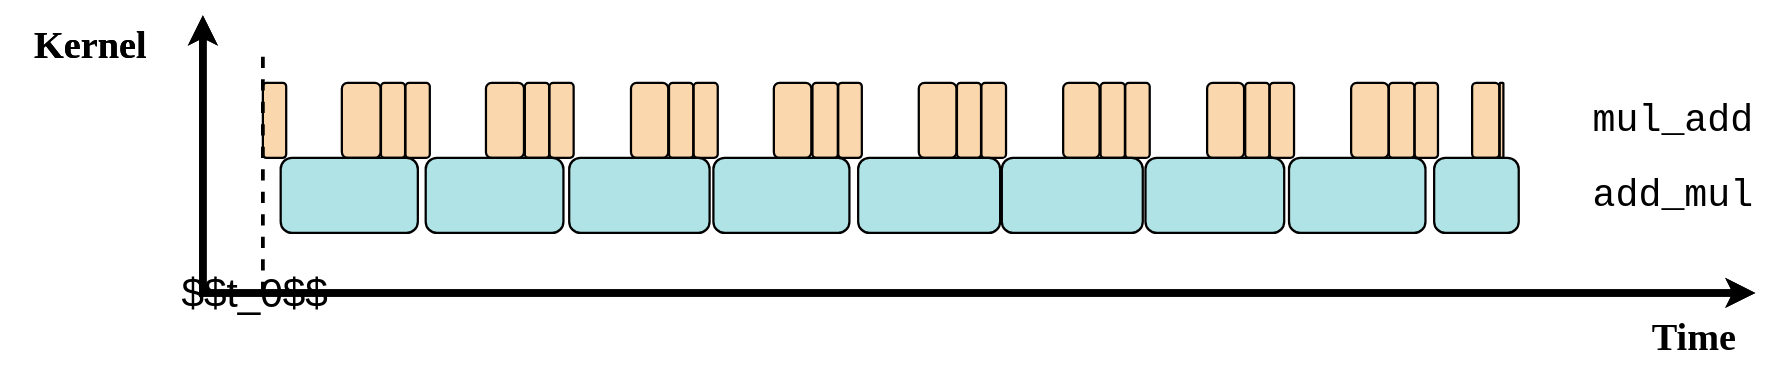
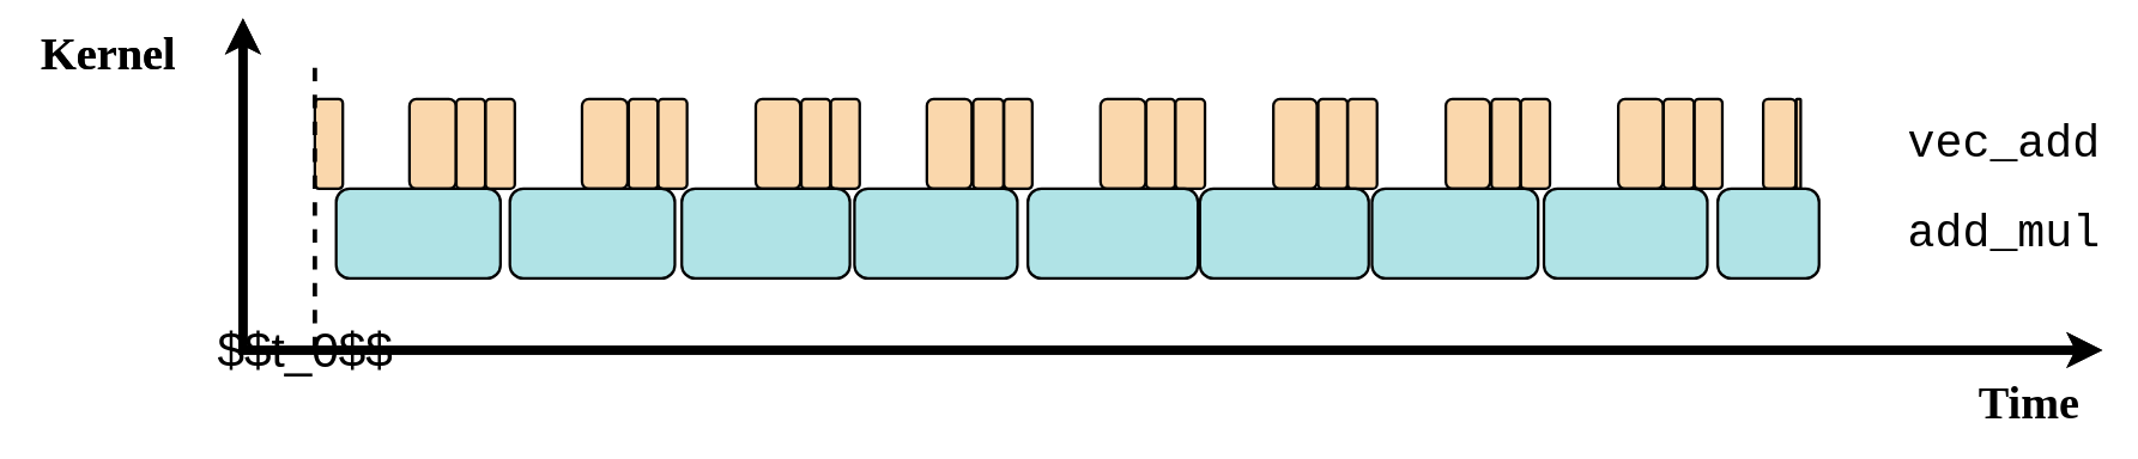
  <mxCell id="0" />
  <mxCell id="1" parent="0" />
  <mxCell id="2" value="" style="rounded=1;whiteSpace=wrap;html=1;fontSize=51;fontFamily=Times New Roman;fillColor=#fad7ac;strokeColor=default;fontColor=#000000;strokeWidth=3;" parent="1" vertex="1"><mxGeometry width="31.103" height="100" as="geometry" x="350" y="110" /></mxCell>
  <mxCell id="3" value="" style="rounded=1;whiteSpace=wrap;html=1;fontSize=51;fontFamily=Times New Roman;fillColor=#fad7ac;strokeColor=default;fontColor=#000000;strokeWidth=3;" parent="1" vertex="1"><mxGeometry x="455.311" width="51.679" height="100" as="geometry" y="110" /></mxCell>
  <mxCell id="4" value="" style="rounded=1;whiteSpace=wrap;html=1;fontSize=51;fontFamily=Times New Roman;fillColor=#fad7ac;strokeColor=default;fontColor=#000000;strokeWidth=3;" parent="1" vertex="1"><mxGeometry x="507.438" width="32.192" height="100" as="geometry" y="110" /></mxCell>
  <mxCell id="5" value="" style="rounded=1;whiteSpace=wrap;html=1;fontSize=51;fontFamily=Times New Roman;fillColor=#fad7ac;strokeColor=default;fontColor=#000000;strokeWidth=3;" parent="1" vertex="1"><mxGeometry x="540.142" width="32.447" height="100" as="geometry" y="110" /></mxCell>
  <mxCell id="6" value="" style="rounded=1;whiteSpace=wrap;html=1;fontSize=51;fontFamily=Times New Roman;fillColor=#fad7ac;strokeColor=default;fontColor=#000000;strokeWidth=3;" parent="1" vertex="1"><mxGeometry x="647.436" width="50.688" height="100" as="geometry" y="110" /></mxCell>
  <mxCell id="7" value="" style="rounded=1;whiteSpace=wrap;html=1;fontSize=51;fontFamily=Times New Roman;fillColor=#fad7ac;strokeColor=default;fontColor=#000000;strokeWidth=3;" parent="1" vertex="1"><mxGeometry x="699.308" width="32.415" height="100" as="geometry" y="110" /></mxCell>
  <mxCell id="8" value="" style="rounded=1;whiteSpace=wrap;html=1;fontSize=51;fontFamily=Times New Roman;fillColor=#fad7ac;strokeColor=default;fontColor=#000000;strokeWidth=3;" parent="1" vertex="1"><mxGeometry x="732.203" width="32.16" height="100" as="geometry" y="110" /></mxCell>
  <mxCell id="9" value="" style="rounded=1;whiteSpace=wrap;html=1;fontSize=51;fontFamily=Times New Roman;fillColor=#fad7ac;strokeColor=default;fontColor=#000000;strokeWidth=3;" parent="1" vertex="1"><mxGeometry x="840.81" width="49.664" height="100" as="geometry" y="110" /></mxCell>
  <mxCell id="10" value="" style="rounded=1;whiteSpace=wrap;html=1;fontSize=51;fontFamily=Times New Roman;fillColor=#fad7ac;strokeColor=default;fontColor=#000000;strokeWidth=3;" parent="1" vertex="1"><mxGeometry x="891.498" width="32.319" height="100" as="geometry" y="110" /></mxCell>
  <mxCell id="11" value="" style="rounded=1;whiteSpace=wrap;html=1;fontSize=51;fontFamily=Times New Roman;fillColor=#fad7ac;strokeColor=default;fontColor=#000000;strokeWidth=3;" parent="1" vertex="1"><mxGeometry x="924.393" width="32.128" height="100" as="geometry" y="110" /></mxCell>
  <mxCell id="12" value="" style="rounded=1;whiteSpace=wrap;html=1;fontSize=51;fontFamily=Times New Roman;fillColor=#fad7ac;strokeColor=default;fontColor=#000000;strokeWidth=3;" parent="1" vertex="1"><mxGeometry x="1031.304" width="49.983" height="100" as="geometry" y="110" /></mxCell>
  <mxCell id="13" value="" style="rounded=1;whiteSpace=wrap;html=1;fontSize=51;fontFamily=Times New Roman;fillColor=#fad7ac;strokeColor=default;fontColor=#000000;strokeWidth=3;" parent="1" vertex="1"><mxGeometry x="1082.791" width="33.792" height="100" as="geometry" y="110" /></mxCell>
  <mxCell id="14" value="" style="rounded=1;whiteSpace=wrap;html=1;fontSize=51;fontFamily=Times New Roman;fillColor=#fad7ac;strokeColor=default;fontColor=#000000;strokeWidth=3;" parent="1" vertex="1"><mxGeometry x="1117.159" width="31.455" height="100" as="geometry" y="110" /></mxCell>
  <mxCell id="15" value="" style="rounded=1;whiteSpace=wrap;html=1;fontSize=51;fontFamily=Times New Roman;fillColor=#fad7ac;strokeColor=default;fontColor=#000000;strokeWidth=3;" parent="1" vertex="1"><mxGeometry x="1224.55" width="50.239" height="100" as="geometry" y="110" /></mxCell>
  <mxCell id="16" value="" style="rounded=1;whiteSpace=wrap;html=1;fontSize=51;fontFamily=Times New Roman;fillColor=#fad7ac;strokeColor=default;fontColor=#000000;strokeWidth=3;" parent="1" vertex="1"><mxGeometry x="1275.429" width="32.128" height="100" as="geometry" y="110" /></mxCell>
  <mxCell id="17" value="" style="rounded=1;whiteSpace=wrap;html=1;fontSize=51;fontFamily=Times New Roman;fillColor=#fad7ac;strokeColor=default;fontColor=#000000;strokeWidth=3;" parent="1" vertex="1"><mxGeometry x="1308.069" width="32.8" height="100" as="geometry" y="110" /></mxCell>
  <mxCell id="18" value="" style="rounded=1;whiteSpace=wrap;html=1;fontSize=51;fontFamily=Times New Roman;fillColor=#fad7ac;strokeColor=default;fontColor=#000000;strokeWidth=3;" parent="1" vertex="1"><mxGeometry x="1417.059" width="48.48" height="100" as="geometry" y="110" /></mxCell>
  <mxCell id="19" value="" style="rounded=1;whiteSpace=wrap;html=1;fontSize=51;fontFamily=Times New Roman;fillColor=#fad7ac;strokeColor=default;fontColor=#000000;strokeWidth=3;" parent="1" vertex="1"><mxGeometry x="1466.915" width="32.479" height="100" as="geometry" y="110" /></mxCell>
  <mxCell id="20" value="" style="rounded=1;whiteSpace=wrap;html=1;fontSize=51;fontFamily=Times New Roman;fillColor=#fad7ac;strokeColor=default;fontColor=#000000;strokeWidth=3;" parent="1" vertex="1"><mxGeometry x="1499.874" width="32.576" height="100" as="geometry" y="110" /></mxCell>
  <mxCell id="21" value="" style="rounded=1;whiteSpace=wrap;html=1;fontSize=51;fontFamily=Times New Roman;fillColor=#fad7ac;strokeColor=default;fontColor=#000000;strokeWidth=3;" parent="1" vertex="1"><mxGeometry x="1608.993" width="49.28" height="100" as="geometry" y="110" /></mxCell>
  <mxCell id="22" value="" style="rounded=1;whiteSpace=wrap;html=1;fontSize=51;fontFamily=Times New Roman;fillColor=#fad7ac;strokeColor=default;fontColor=#000000;strokeWidth=3;" parent="1" vertex="1"><mxGeometry x="1659.777" width="32.255" height="100" as="geometry" y="110" /></mxCell>
  <mxCell id="23" value="" style="rounded=1;whiteSpace=wrap;html=1;fontSize=51;fontFamily=Times New Roman;fillColor=#fad7ac;strokeColor=default;fontColor=#000000;strokeWidth=3;" parent="1" vertex="1"><mxGeometry x="1692.512" width="32.384" height="100" as="geometry" y="110" /></mxCell>
  <mxCell id="24" value="" style="rounded=1;whiteSpace=wrap;html=1;fontSize=51;fontFamily=Times New Roman;fillColor=#fad7ac;strokeColor=default;fontColor=#000000;strokeWidth=3;" parent="1" vertex="1"><mxGeometry x="1800.991" width="49.887" height="100" as="geometry" y="110" /></mxCell>
  <mxCell id="25" value="" style="rounded=1;whiteSpace=wrap;html=1;fontSize=51;fontFamily=Times New Roman;fillColor=#fad7ac;strokeColor=default;fontColor=#000000;strokeWidth=3;" parent="1" vertex="1"><mxGeometry x="1851.358" width="33.952" height="100" as="geometry" y="110" /></mxCell>
  <mxCell id="26" value="" style="rounded=1;whiteSpace=wrap;html=1;fontSize=51;fontFamily=Times New Roman;fillColor=#fad7ac;strokeColor=default;fontColor=#000000;strokeWidth=3;" parent="1" vertex="1"><mxGeometry x="1885.79" width="31.008" height="100" as="geometry" y="110" /></mxCell>
  <mxCell id="27" value="" style="rounded=1;whiteSpace=wrap;html=1;fontSize=51;fontFamily=Times New Roman;fillColor=#fad7ac;strokeColor=default;fontColor=#000000;strokeWidth=3;" parent="1" vertex="1"><mxGeometry x="1962.333" width="36.224" height="100" as="geometry" y="110" /></mxCell>
  <mxCell id="28" value="" style="rounded=1;whiteSpace=wrap;html=1;fontSize=51;fontFamily=Times New Roman;fillColor=#fad7ac;strokeColor=default;fontColor=#000000;strokeWidth=3;" parent="1" vertex="1"><mxGeometry x="1999.133" width="4.896" height="100" as="geometry" y="110" /></mxCell>
  <mxCell id="29" value="" style="rounded=1;whiteSpace=wrap;html=1;fontSize=51;fontFamily=Times New Roman;fillColor=#b0e3e6;strokeColor=default;fontColor=#000000;strokeWidth=3;" parent="1" vertex="1"><mxGeometry x="373.744" y="210" width="182.878" height="100" as="geometry" /></mxCell>
  <mxCell id="30" value="" style="rounded=1;whiteSpace=wrap;html=1;fontSize=51;fontFamily=Times New Roman;fillColor=#b0e3e6;strokeColor=default;fontColor=#000000;strokeWidth=3;" parent="1" vertex="1"><mxGeometry x="567.085" y="210" width="183.678" height="100" as="geometry" /></mxCell>
  <mxCell id="31" value="" style="rounded=1;whiteSpace=wrap;html=1;fontSize=51;fontFamily=Times New Roman;fillColor=#b0e3e6;strokeColor=default;fontColor=#000000;strokeWidth=3;" parent="1" vertex="1"><mxGeometry x="758.443" y="210" width="187.198" height="100" as="geometry" /></mxCell>
  <mxCell id="32" value="" style="rounded=1;whiteSpace=wrap;html=1;fontSize=51;fontFamily=Times New Roman;fillColor=#b0e3e6;strokeColor=default;fontColor=#000000;strokeWidth=3;" parent="1" vertex="1"><mxGeometry x="950.697" y="210" width="181.374" height="100" as="geometry" /></mxCell>
  <mxCell id="33" value="" style="rounded=1;whiteSpace=wrap;html=1;fontSize=51;fontFamily=Times New Roman;fillColor=#b0e3e6;strokeColor=default;fontColor=#000000;strokeWidth=3;" parent="1" vertex="1"><mxGeometry x="1143.719" y="210" width="189.277" height="100" as="geometry" /></mxCell>
  <mxCell id="34" value="" style="rounded=1;whiteSpace=wrap;html=1;fontSize=51;fontFamily=Times New Roman;fillColor=#b0e3e6;strokeColor=default;fontColor=#000000;strokeWidth=3;" parent="1" vertex="1"><mxGeometry x="1335.268" y="210" width="187.934" height="100" as="geometry" /></mxCell>
  <mxCell id="35" value="" style="rounded=1;whiteSpace=wrap;html=1;fontSize=51;fontFamily=Times New Roman;fillColor=#b0e3e6;strokeColor=default;fontColor=#000000;strokeWidth=3;" parent="1" vertex="1"><mxGeometry x="1526.818" y="210" width="184.958" height="100" as="geometry" /></mxCell>
  <mxCell id="36" value="" style="rounded=1;whiteSpace=wrap;html=1;fontSize=51;fontFamily=Times New Roman;fillColor=#b0e3e6;strokeColor=default;fontColor=#000000;strokeWidth=3;" parent="1" vertex="1"><mxGeometry x="1718.176" y="210" width="181.95" height="100" as="geometry" /></mxCell>
  <mxCell id="37" value="" style="rounded=1;whiteSpace=wrap;html=1;fontSize=51;fontFamily=Times New Roman;fillColor=#b0e3e6;strokeColor=default;fontColor=#000000;strokeWidth=3;" parent="1" vertex="1"><mxGeometry x="1911.71" y="210" width="112.766" height="100" as="geometry" /></mxCell>
  <mxCell id="38" value="" style="edgeStyle=segmentEdgeStyle;endArrow=classic;html=1;curved=0;rounded=0;endSize=8;startSize=8;strokeWidth=10;startArrow=classic;startFill=1;" parent="1" edge="1"><mxGeometry width="50" height="50" relative="1" as="geometry"><mxPoint x="2340" y="390" as="sourcePoint" /><mxPoint x="270" y="20" as="targetPoint" /></mxGeometry></mxCell>
  <mxCell id="39" value="Kernel" style="text;strokeColor=none;fillColor=none;html=1;fontSize=51;fontStyle=1;verticalAlign=middle;align=center;fontFamily=Times New Roman;" parent="1" vertex="1"><mxGeometry x="20" y="20" width="200" height="80" as="geometry" /></mxCell>
  <mxCell id="40" value="Time" style="text;strokeColor=none;fillColor=none;html=1;fontSize=51;fontStyle=1;verticalAlign=middle;align=center;fontFamily=Times New Roman;" parent="1" vertex="1"><mxGeometry x="2158" y="410" width="200" height="80" as="geometry" /></mxCell>
- <mxCell id="41" value="mul_add" style="text;strokeColor=none;fillColor=none;html=1;fontSize=51;fontStyle=0;verticalAlign=middle;align=center;fontFamily=Courier New;" parent="1" vertex="1"><mxGeometry x="2130" y="120" width="200" height="80" as="geometry" /></mxCell>
+ <mxCell id="41" value="vec_add" style="text;strokeColor=none;fillColor=none;html=1;fontSize=51;fontStyle=0;verticalAlign=middle;align=center;fontFamily=Courier New;" parent="1" vertex="1"><mxGeometry x="2130" y="120" width="200" height="80" as="geometry" /></mxCell>
  <mxCell id="42" value="add_mul" style="text;strokeColor=none;fillColor=none;html=1;fontSize=51;fontStyle=0;verticalAlign=middle;align=center;fontFamily=Courier New;" parent="1" vertex="1"><mxGeometry x="2130" y="220" width="200" height="80" as="geometry" /></mxCell>
  <mxCell id="43" value="Kernel" style="text;strokeColor=none;fillColor=none;html=1;fontSize=51;fontStyle=1;verticalAlign=middle;align=center;fontFamily=Times New Roman;" parent="1" vertex="1"><mxGeometry x="20" y="20" width="200" height="80" as="geometry" /></mxCell>
  <mxCell id="44" value="" style="edgeStyle=segmentEdgeStyle;endArrow=classic;html=1;curved=0;rounded=0;endSize=8;startSize=8;strokeWidth=10;startArrow=classic;startFill=1;" parent="1" edge="1"><mxGeometry width="50" height="50" relative="1" as="geometry"><mxPoint x="2340" y="390" as="sourcePoint" /><mxPoint x="270" y="20" as="targetPoint" /></mxGeometry></mxCell>
  <mxCell id="45" value="" style="endArrow=none;dashed=1;html=1;strokeWidth=5;" edge="1" parent="1"><mxGeometry width="50" height="50" relative="1" as="geometry"><mxPoint y="390" as="sourcePoint" x="350" /><mxPoint y="70" as="targetPoint" x="350" /></mxGeometry></mxCell>
  <mxCell id="46" value="$$t_0$$" style="text;html=1;strokeColor=none;fillColor=none;align=center;verticalAlign=middle;whiteSpace=wrap;rounded=0;fontSize=54;" vertex="1" parent="1"><mxGeometry x="260" y="350" width="158.9" height="80" as="geometry" /></mxCell>
